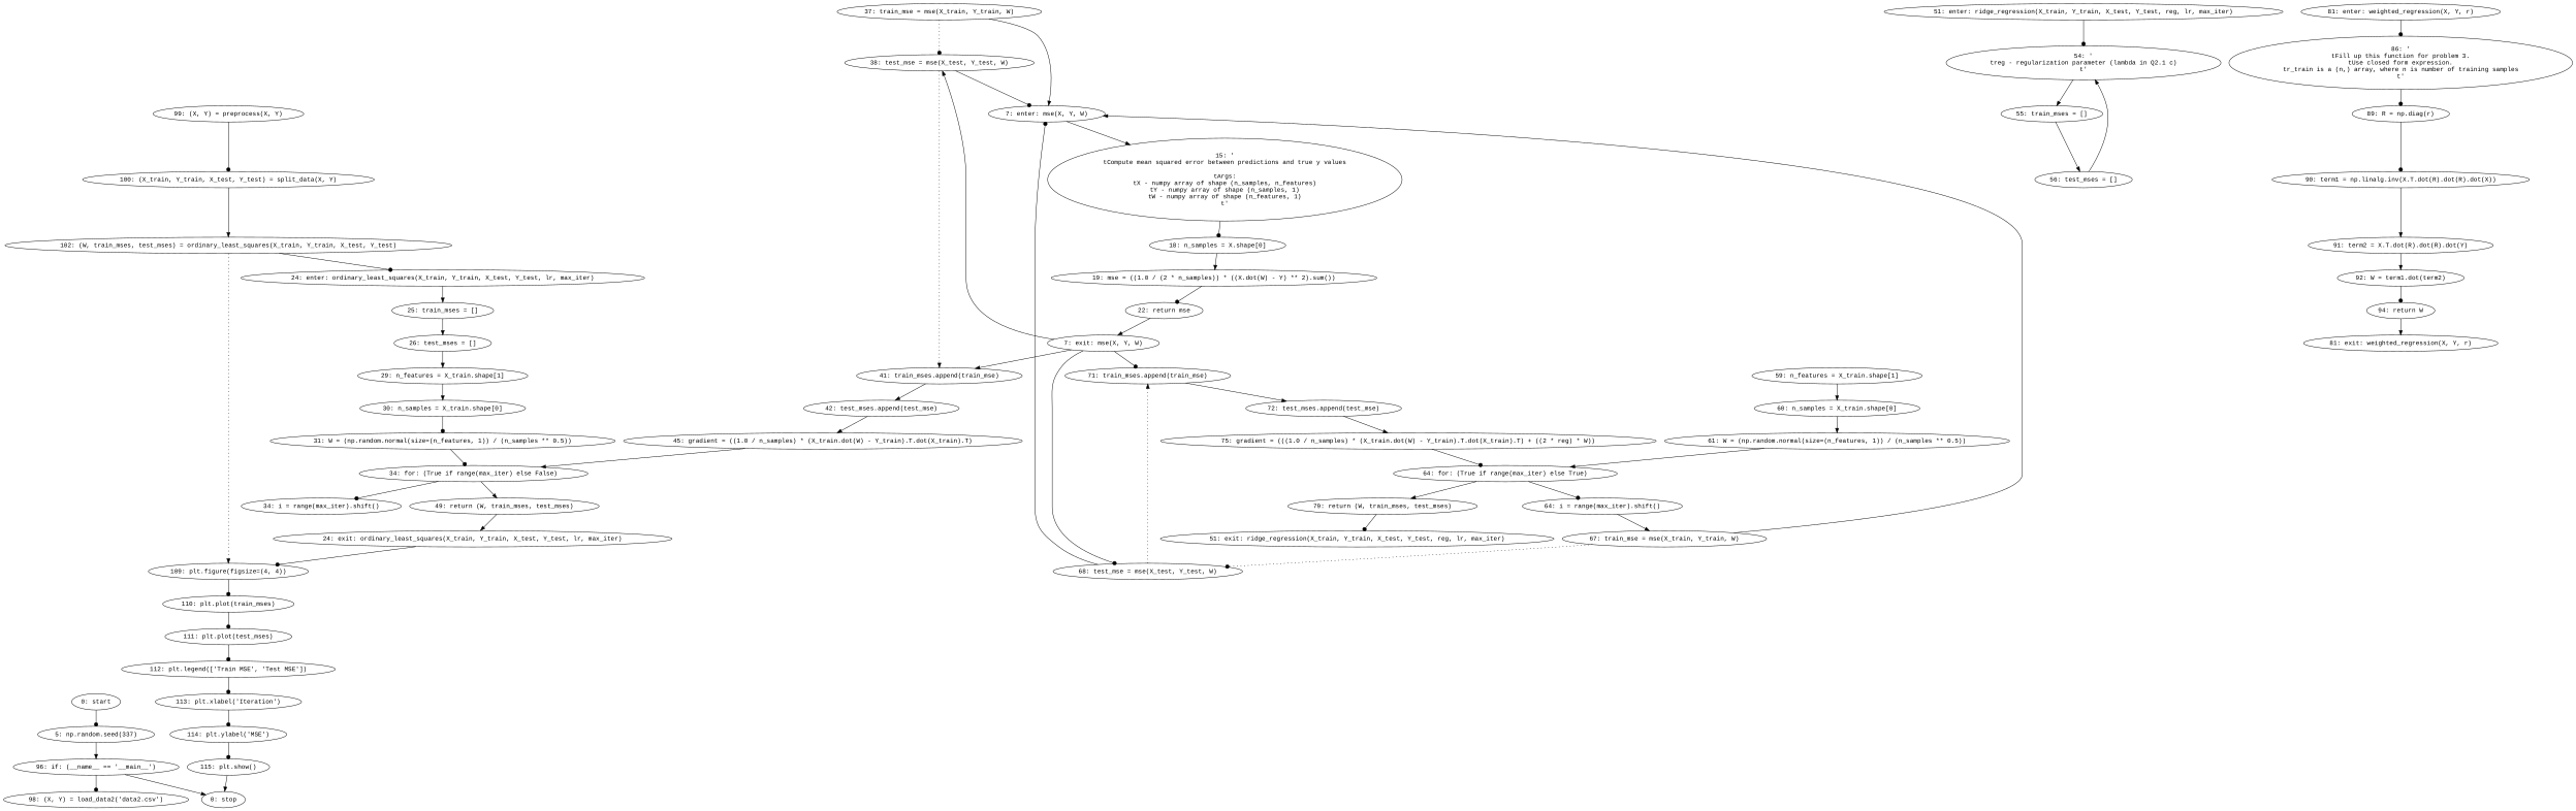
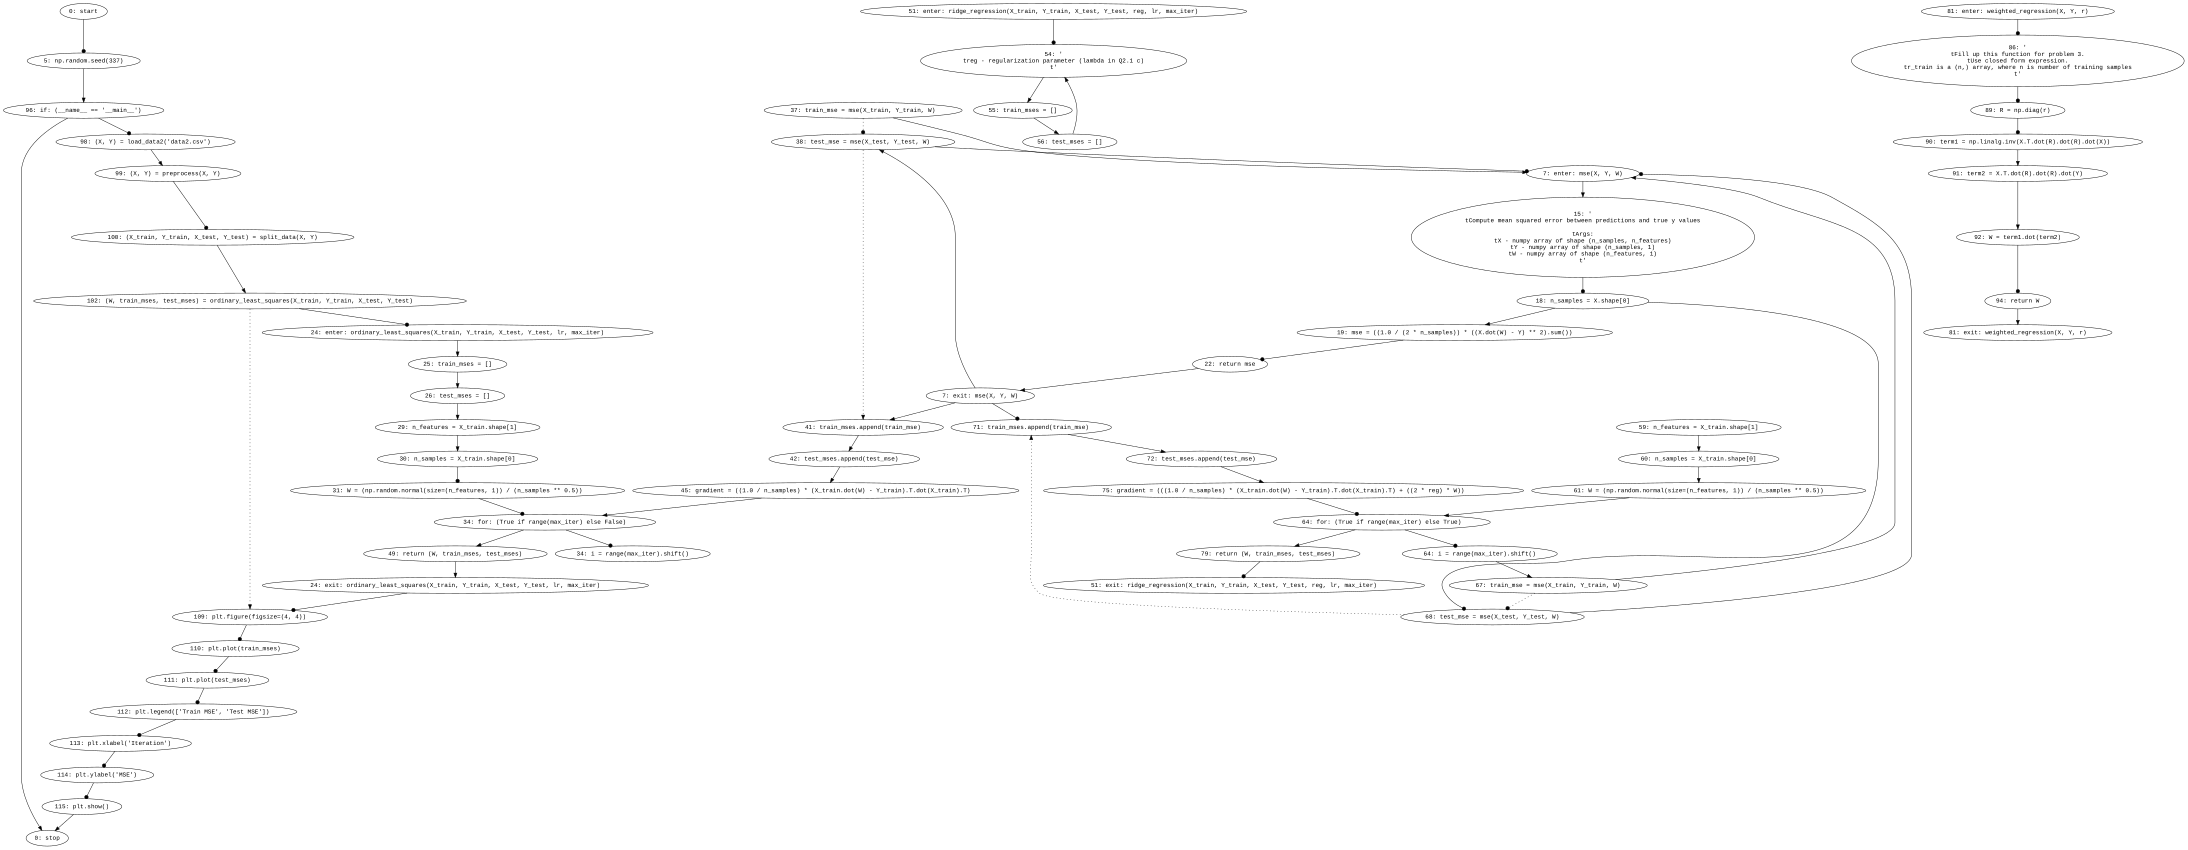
  strict digraph {
    fontname="Liberation Mono"
    node [fontname="Liberation Mono"]
    edge [arrowhead=normal fontname="Liberation Mono"]
    n1 [label="0: start"]
    n2 [label="5: np.random.seed(337)"]
    n3 [label="96: if: (__name__ == '__main__')"]
    n4 [label="98: (X, Y) = load_data2('data2.csv')"]
    n5 [label="0: stop"]
    n6 [label="99: (X, Y) = preprocess(X, Y)"]
    n7 [label="100: (X_train, Y_train, X_test, Y_test) = split_data(X, Y)"]
    n8 [label="7: enter: mse(X, Y, W)"]
    n9 [label="15: '\n\tCompute mean squared error between predictions and true y values\n\n\tArgs:\n\tX - numpy array of shape (n_samples, n_features)\n\tY - numpy array of shape (n_samples, 1)\n\tW - numpy array of shape (n_features, 1)\n\t'"]
    n10 [label="18: n_samples = X.shape[0]"]
    n11 [label="19: mse = ((1.0 / (2 * n_samples)) * ((X.dot(W) - Y) ** 2).sum())"]
    n12 [label="22: return mse"]
    n13 [label="37: train_mse = mse(X_train, Y_train, W)"]
    n14 [label="38: test_mse = mse(X_test, Y_test, W)"]
    n15 [label="41: train_mses.append(train_mse)"]
    n16 [label="42: test_mses.append(test_mse)"]
    n17 [label="45: gradient = ((1.0 / n_samples) * (X_train.dot(W) - Y_train).T.dot(X_train).T)"]
    n18 [label="34: for: (True if range(max_iter) else False)"]
    n19 [label="67: train_mse = mse(X_train, Y_train, W)"]
    n20 [label="68: test_mse = mse(X_test, Y_test, W)"]
    n21 [label="71: train_mses.append(train_mse)"]
    n22 [label="72: test_mses.append(test_mse)"]
    n23 [label="75: gradient = (((1.0 / n_samples) * (X_train.dot(W) - Y_train).T.dot(X_train).T) + ((2 * reg) * W))"]
    n24 [label="64: for: (True if range(max_iter) else True)"]
    n25 [label="7: exit: mse(X, Y, W)"]
    n26 [label="24: enter: ordinary_least_squares(X_train, Y_train, X_test, Y_test, lr, max_iter)"]
    n27 [label="25: train_mses = []"]
    n28 [label="26: test_mses = []"]
    n29 [label="29: n_features = X_train.shape[1]"]
    n30 [label="30: n_samples = X_train.shape[0]"]
    n31 [label="102: (W, train_mses, test_mses) = ordinary_least_squares(X_train, Y_train, X_test, Y_test)"]
    n32 [label="109: plt.figure(figsize=(4, 4))"]
    n33 [label="110: plt.plot(train_mses)"]
    n34 [label="111: plt.plot(test_mses)"]
    n35 [label="112: plt.legend(['Train MSE', 'Test MSE'])"]
    n36 [label="24: exit: ordinary_least_squares(X_train, Y_train, X_test, Y_test, lr, max_iter)"]
    n37 [label="49: return (W, train_mses, test_mses)"]
    n38 [label="31: W = (np.random.normal(size=(n_features, 1)) / (n_samples ** 0.5))"]
    n39 [label="34: i = range(max_iter).shift()"]
    n40 [label="51: enter: ridge_regression(X_train, Y_train, X_test, Y_test, reg, lr, max_iter)"]
    n41 [label="54: '\n\treg - regularization parameter (lambda in Q2.1 c)\n\t'"]
    n42 [label="55: train_mses = []"]
    n43 [label="56: test_mses = []"]
    n44 [label="51: exit: ridge_regression(X_train, Y_train, X_test, Y_test, reg, lr, max_iter)"]
    n45 [label="79: return (W, train_mses, test_mses)"]
    n46 [label="59: n_features = X_train.shape[1]"]
    n47 [label="60: n_samples = X_train.shape[0]"]
    n48 [label="61: W = (np.random.normal(size=(n_features, 1)) / (n_samples ** 0.5))"]
    n49 [label="64: i = range(max_iter).shift()"]
    n50 [label="81: enter: weighted_regression(X, Y, r)"]
    n51 [label="86: '\n\tFill up this function for problem 3.\n\tUse closed form expression.\n\tr_train is a (n,) array, where n is number of training samples\n\t'"]
    n52 [label="89: R = np.diag(r)"]
    n53 [label="90: term1 = np.linalg.inv(X.T.dot(R).dot(R).dot(X))"]
    n54 [label="91: term2 = X.T.dot(R).dot(R).dot(Y)"]
    n55 [label="81: exit: weighted_regression(X, Y, r)"]
    n56 [label="94: return W"]
    n57 [label="92: W = term1.dot(term2)"]
    n58 [label="113: plt.xlabel('Iteration')"]
    n59 [label="114: plt.ylabel('MSE')"]
    n60 [label="115: plt.show()"]
    n1 -> n2 [arrowhead=dot]
    n2 -> n3
    n3 -> n4 [arrowhead=dot]
    n3 -> n5
+   n4 -> n6
    n6 -> n7 [arrowhead=dot]
    n7 -> n31
    n8 -> n9
    n9 -> n10 [arrowhead=dot]
    n10 -> n11
    n11 -> n12 [arrowhead=dot]
    n12 -> n25
    n13 -> n8
    n13 -> n14 [arrowhead=dot style=dotted weight=100]
    n14 -> n8 [arrowhead=dot]
    n14 -> n15 [style=dotted weight=100]
    n15 -> n16
    n16 -> n17
    n17 -> n18
    n18 -> n37
    n18 -> n39 [arrowhead=dot]
    n19 -> n8
    n19 -> n20 [arrowhead=dot style=dotted weight=100]
    n20 -> n8 [arrowhead=dot]
    n20 -> n21 [style=dotted weight=100]
    n21 -> n22
    n22 -> n23
    n23 -> n24 [arrowhead=dot]
    n24 -> n45
    n24 -> n49 [arrowhead=dot]
    n25 -> n14
    n25 -> n15
-   n25 -> n20 [arrowhead=dot]
+   n10 -> n20 [arrowhead=dot]
    n25 -> n21 [arrowhead=dot]
    n26 -> n27
    n27 -> n28
    n28 -> n29
    n29 -> n30
    n30 -> n38 [arrowhead=dot]
    n31 -> n26 [arrowhead=dot]
    n31 -> n32 [style=dotted weight=100]
    n32 -> n33 [arrowhead=dot]
    n33 -> n34 [arrowhead=dot]
    n34 -> n35 [arrowhead=dot]
    n35 -> n58 [arrowhead=dot]
    n36 -> n32 [arrowhead=dot]
    n37 -> n36
    n38 -> n18 [arrowhead=dot]
    n40 -> n41 [arrowhead=dot]
    n41 -> n42
    n42 -> n43
    n43 -> n41
    n45 -> n44 [arrowhead=dot]
    n46 -> n47
    n47 -> n48
    n48 -> n24
    n49 -> n19
    n50 -> n51 [arrowhead=dot]
    n51 -> n52 [arrowhead=dot]
    n52 -> n53 [arrowhead=dot]
    n53 -> n54
    n54 -> n57
    n56 -> n55
    n57 -> n56 [arrowhead=dot]
    n58 -> n59 [arrowhead=dot]
    n59 -> n60 [arrowhead=dot]
    n60 -> n5
  }
